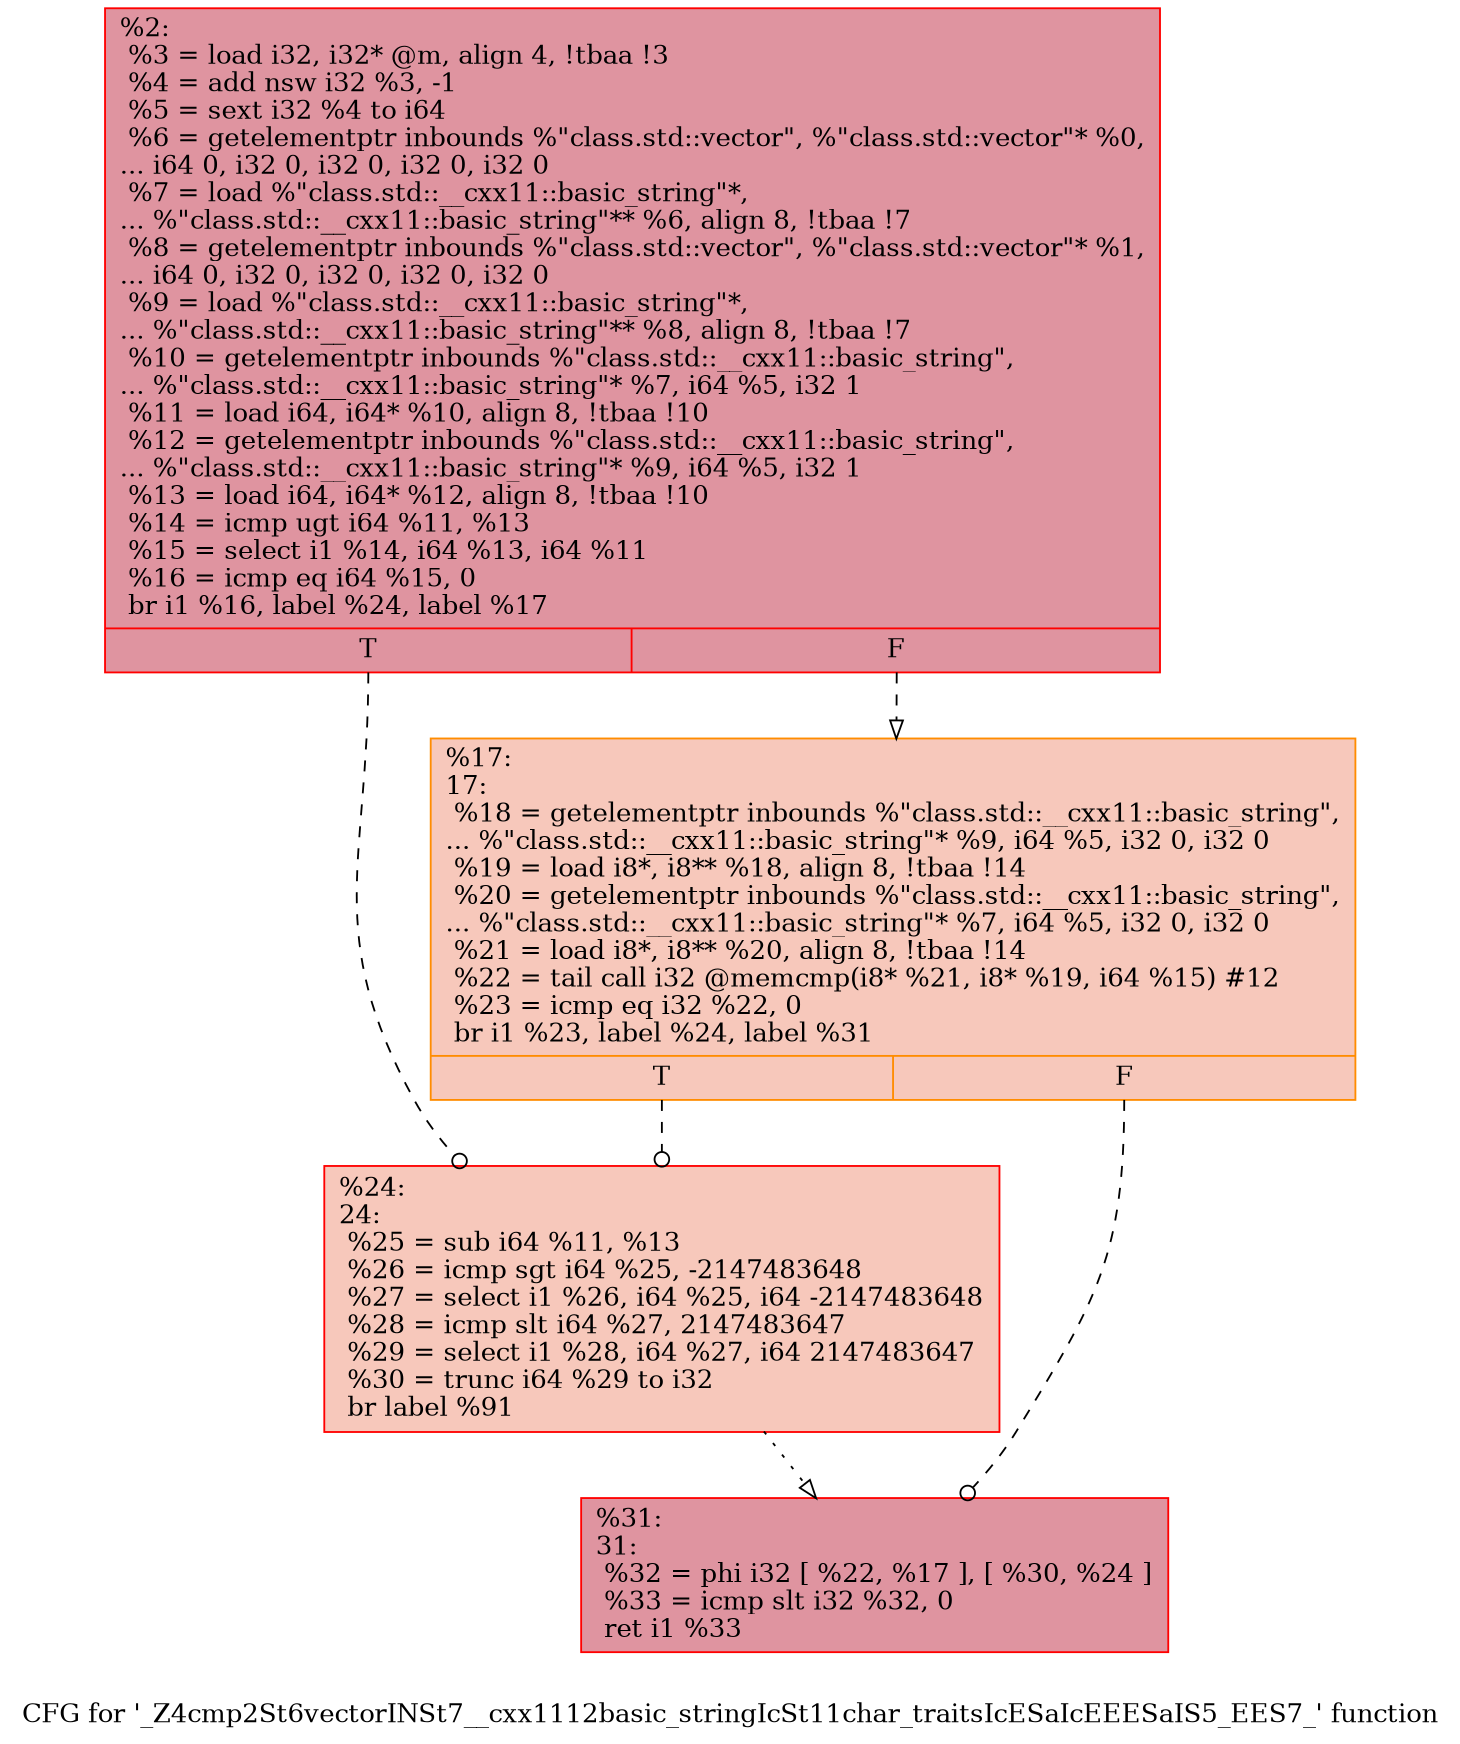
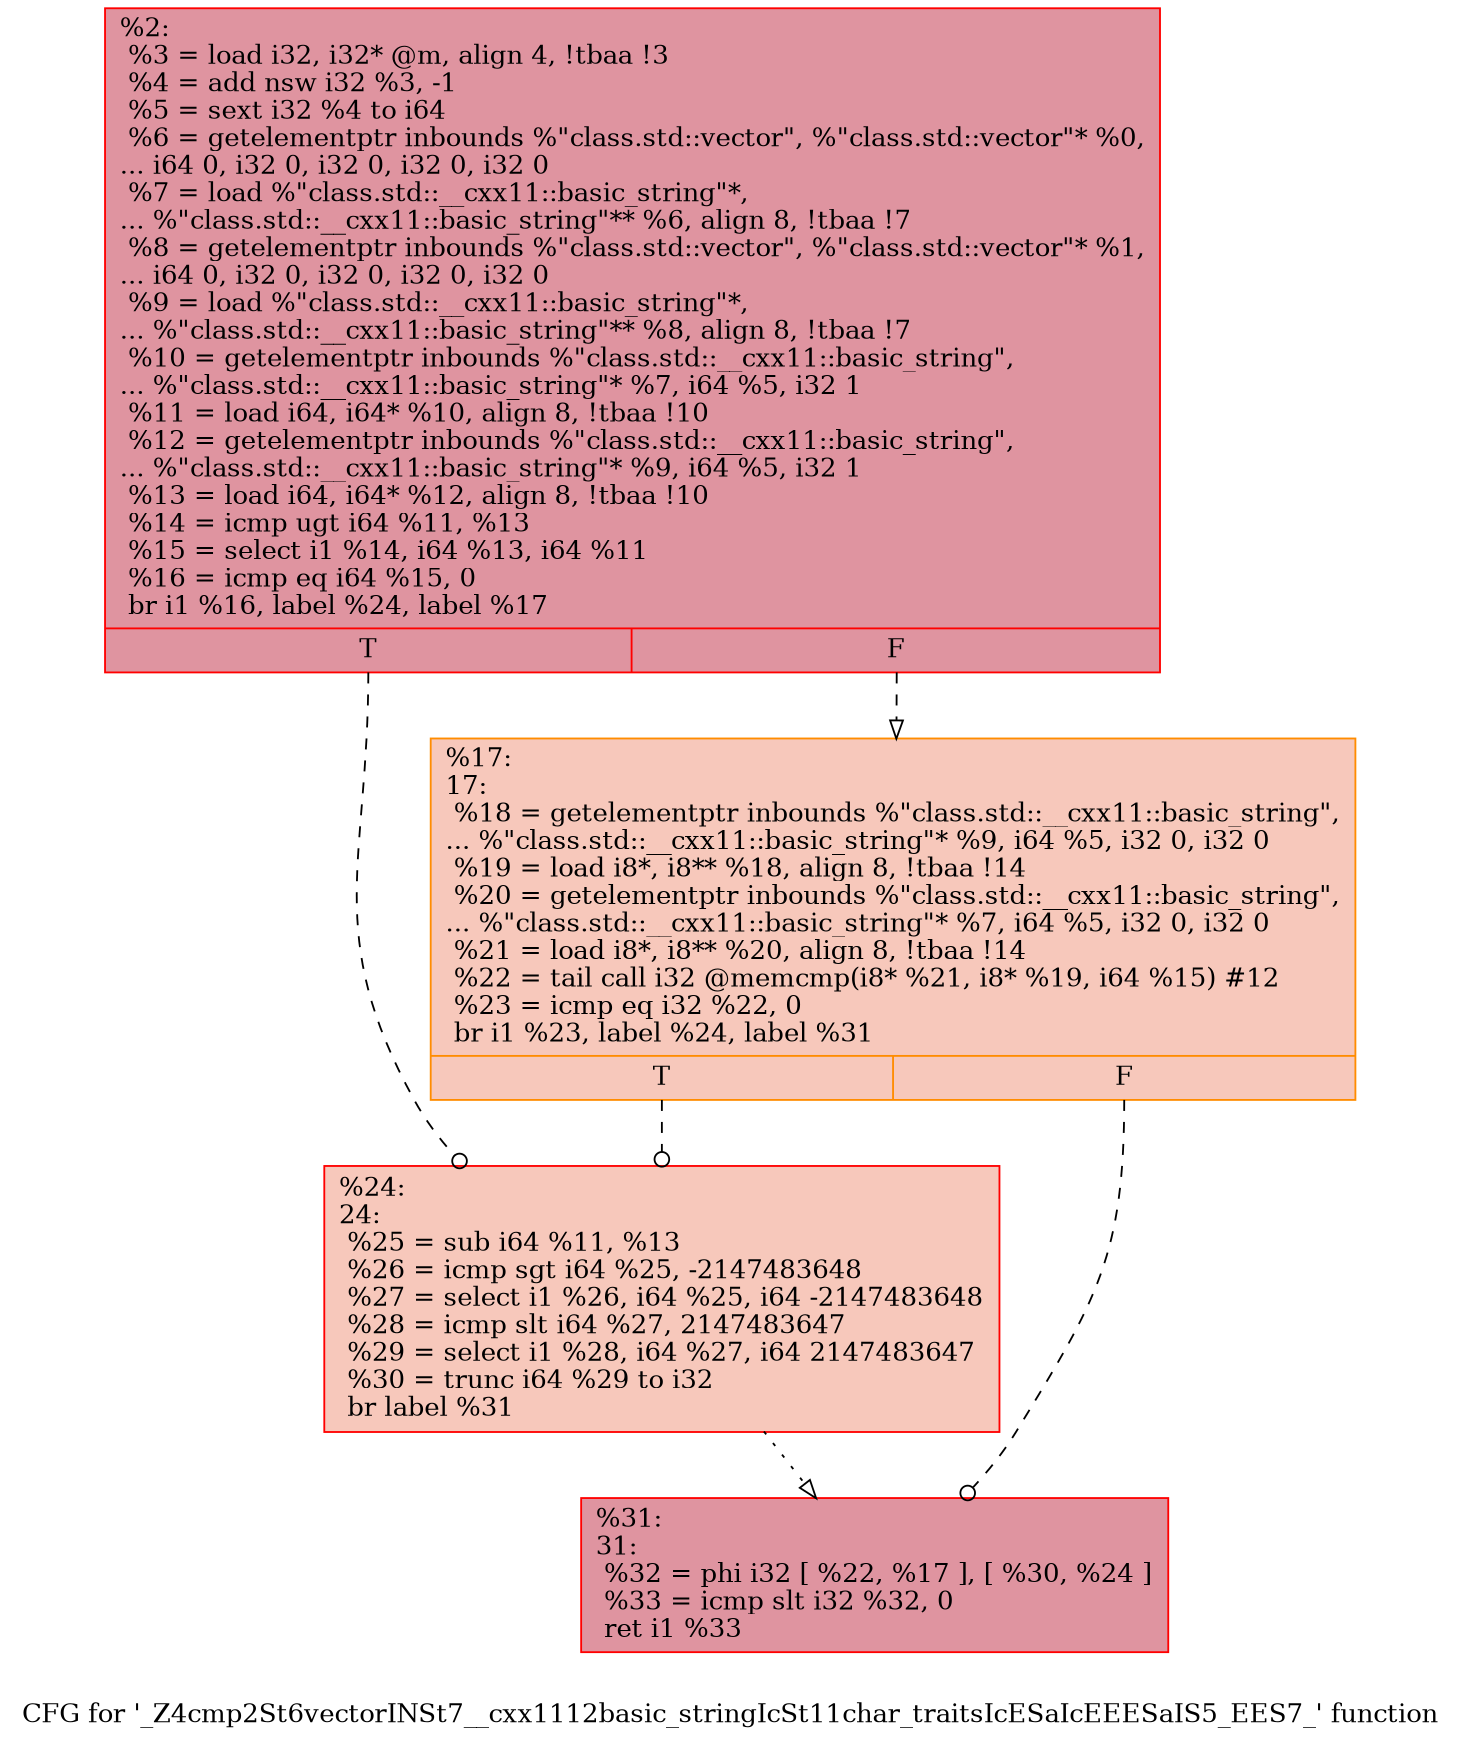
  digraph {
    label="CFG for '_Z4cmp2St6vectorINSt7__cxx1112basic_stringIcSt11char_traitsIcESaIcEEESaIS5_EES7_' function"
    node [color=red fillcolor="#b70d2870" shape=record style=filled]
    edge [tailport=s0 style=dashed arrowhead=odot]
    n1 [label="{%2:\l  %3 = load i32, i32* @m, align 4, !tbaa !3\l  %4 = add nsw i32 %3, -1\l  %5 = sext i32 %4 to i64\l  %6 = getelementptr inbounds %\"class.std::vector\", %\"class.std::vector\"* %0,\l... i64 0, i32 0, i32 0, i32 0, i32 0\l  %7 = load %\"class.std::__cxx11::basic_string\"*,\l... %\"class.std::__cxx11::basic_string\"** %6, align 8, !tbaa !7\l  %8 = getelementptr inbounds %\"class.std::vector\", %\"class.std::vector\"* %1,\l... i64 0, i32 0, i32 0, i32 0, i32 0\l  %9 = load %\"class.std::__cxx11::basic_string\"*,\l... %\"class.std::__cxx11::basic_string\"** %8, align 8, !tbaa !7\l  %10 = getelementptr inbounds %\"class.std::__cxx11::basic_string\",\l... %\"class.std::__cxx11::basic_string\"* %7, i64 %5, i32 1\l  %11 = load i64, i64* %10, align 8, !tbaa !10\l  %12 = getelementptr inbounds %\"class.std::__cxx11::basic_string\",\l... %\"class.std::__cxx11::basic_string\"* %9, i64 %5, i32 1\l  %13 = load i64, i64* %12, align 8, !tbaa !10\l  %14 = icmp ugt i64 %11, %13\l  %15 = select i1 %14, i64 %13, i64 %11\l  %16 = icmp eq i64 %15, 0\l  br i1 %16, label %24, label %17\l|{<s0>T|<s1>F}}"]
-   n2 [fillcolor="#ed836670" label="{%24:\l24:                                               \l  %25 = sub i64 %11, %13\l  %26 = icmp sgt i64 %25, -2147483648\l  %27 = select i1 %26, i64 %25, i64 -2147483648\l  %28 = icmp slt i64 %27, 2147483647\l  %29 = select i1 %28, i64 %27, i64 2147483647\l  %30 = trunc i64 %29 to i32\l  br label %91\l}"]
+   n2 [fillcolor="#ed836670" label="{%24:\l24:                                               \l  %25 = sub i64 %11, %13\l  %26 = icmp sgt i64 %25, -2147483648\l  %27 = select i1 %26, i64 %25, i64 -2147483648\l  %28 = icmp slt i64 %27, 2147483647\l  %29 = select i1 %28, i64 %27, i64 2147483647\l  %30 = trunc i64 %29 to i32\l  br label %31\l}"]
    n3 [color=darkorange fillcolor="#ed836670" label="{%17:\l17:                                               \l  %18 = getelementptr inbounds %\"class.std::__cxx11::basic_string\",\l... %\"class.std::__cxx11::basic_string\"* %9, i64 %5, i32 0, i32 0\l  %19 = load i8*, i8** %18, align 8, !tbaa !14\l  %20 = getelementptr inbounds %\"class.std::__cxx11::basic_string\",\l... %\"class.std::__cxx11::basic_string\"* %7, i64 %5, i32 0, i32 0\l  %21 = load i8*, i8** %20, align 8, !tbaa !14\l  %22 = tail call i32 @memcmp(i8* %21, i8* %19, i64 %15) #12\l  %23 = icmp eq i32 %22, 0\l  br i1 %23, label %24, label %31\l|{<s0>T|<s1>F}}"]
    n4 [label="{%31:\l31:                                               \l  %32 = phi i32 [ %22, %17 ], [ %30, %24 ]\l  %33 = icmp slt i32 %32, 0\l  ret i1 %33\l}"]
    n1 -> n2
    n1 -> n3 [tailport=s1 arrowhead=onormal]
    n2 -> n4 [style=dotted arrowhead=onormal tailport=""]
    n3 -> n2
    n3 -> n4 [tailport=s1]
  }
